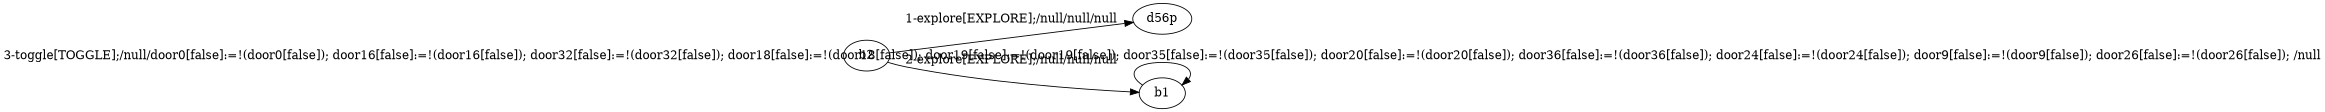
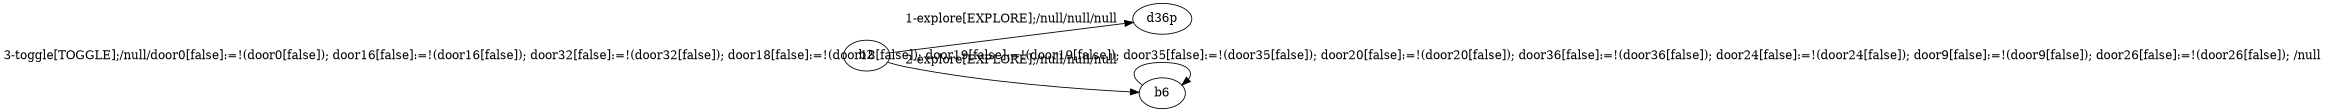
  digraph {
    rankdir=LR
    b2
-   d36p [label=d56p]
-   b1
+   d36p
+   b1 [label=b6]
    b2 -> d36p [label="1-explore[EXPLORE];/null/null/null"]
    b2 -> b1 [label="2-explore[EXPLORE];/null/null/null"]
    b1 -> b1 [label="3-toggle[TOGGLE];/null/door0[false]:=!(door0[false]); door16[false]:=!(door16[false]); door32[false]:=!(door32[false]); door18[false]:=!(door18[false]); door19[false]:=!(door19[false]); door35[false]:=!(door35[false]); door20[false]:=!(door20[false]); door36[false]:=!(door36[false]); door24[false]:=!(door24[false]); door9[false]:=!(door9[false]); door26[false]:=!(door26[false]); /null"]
  }
